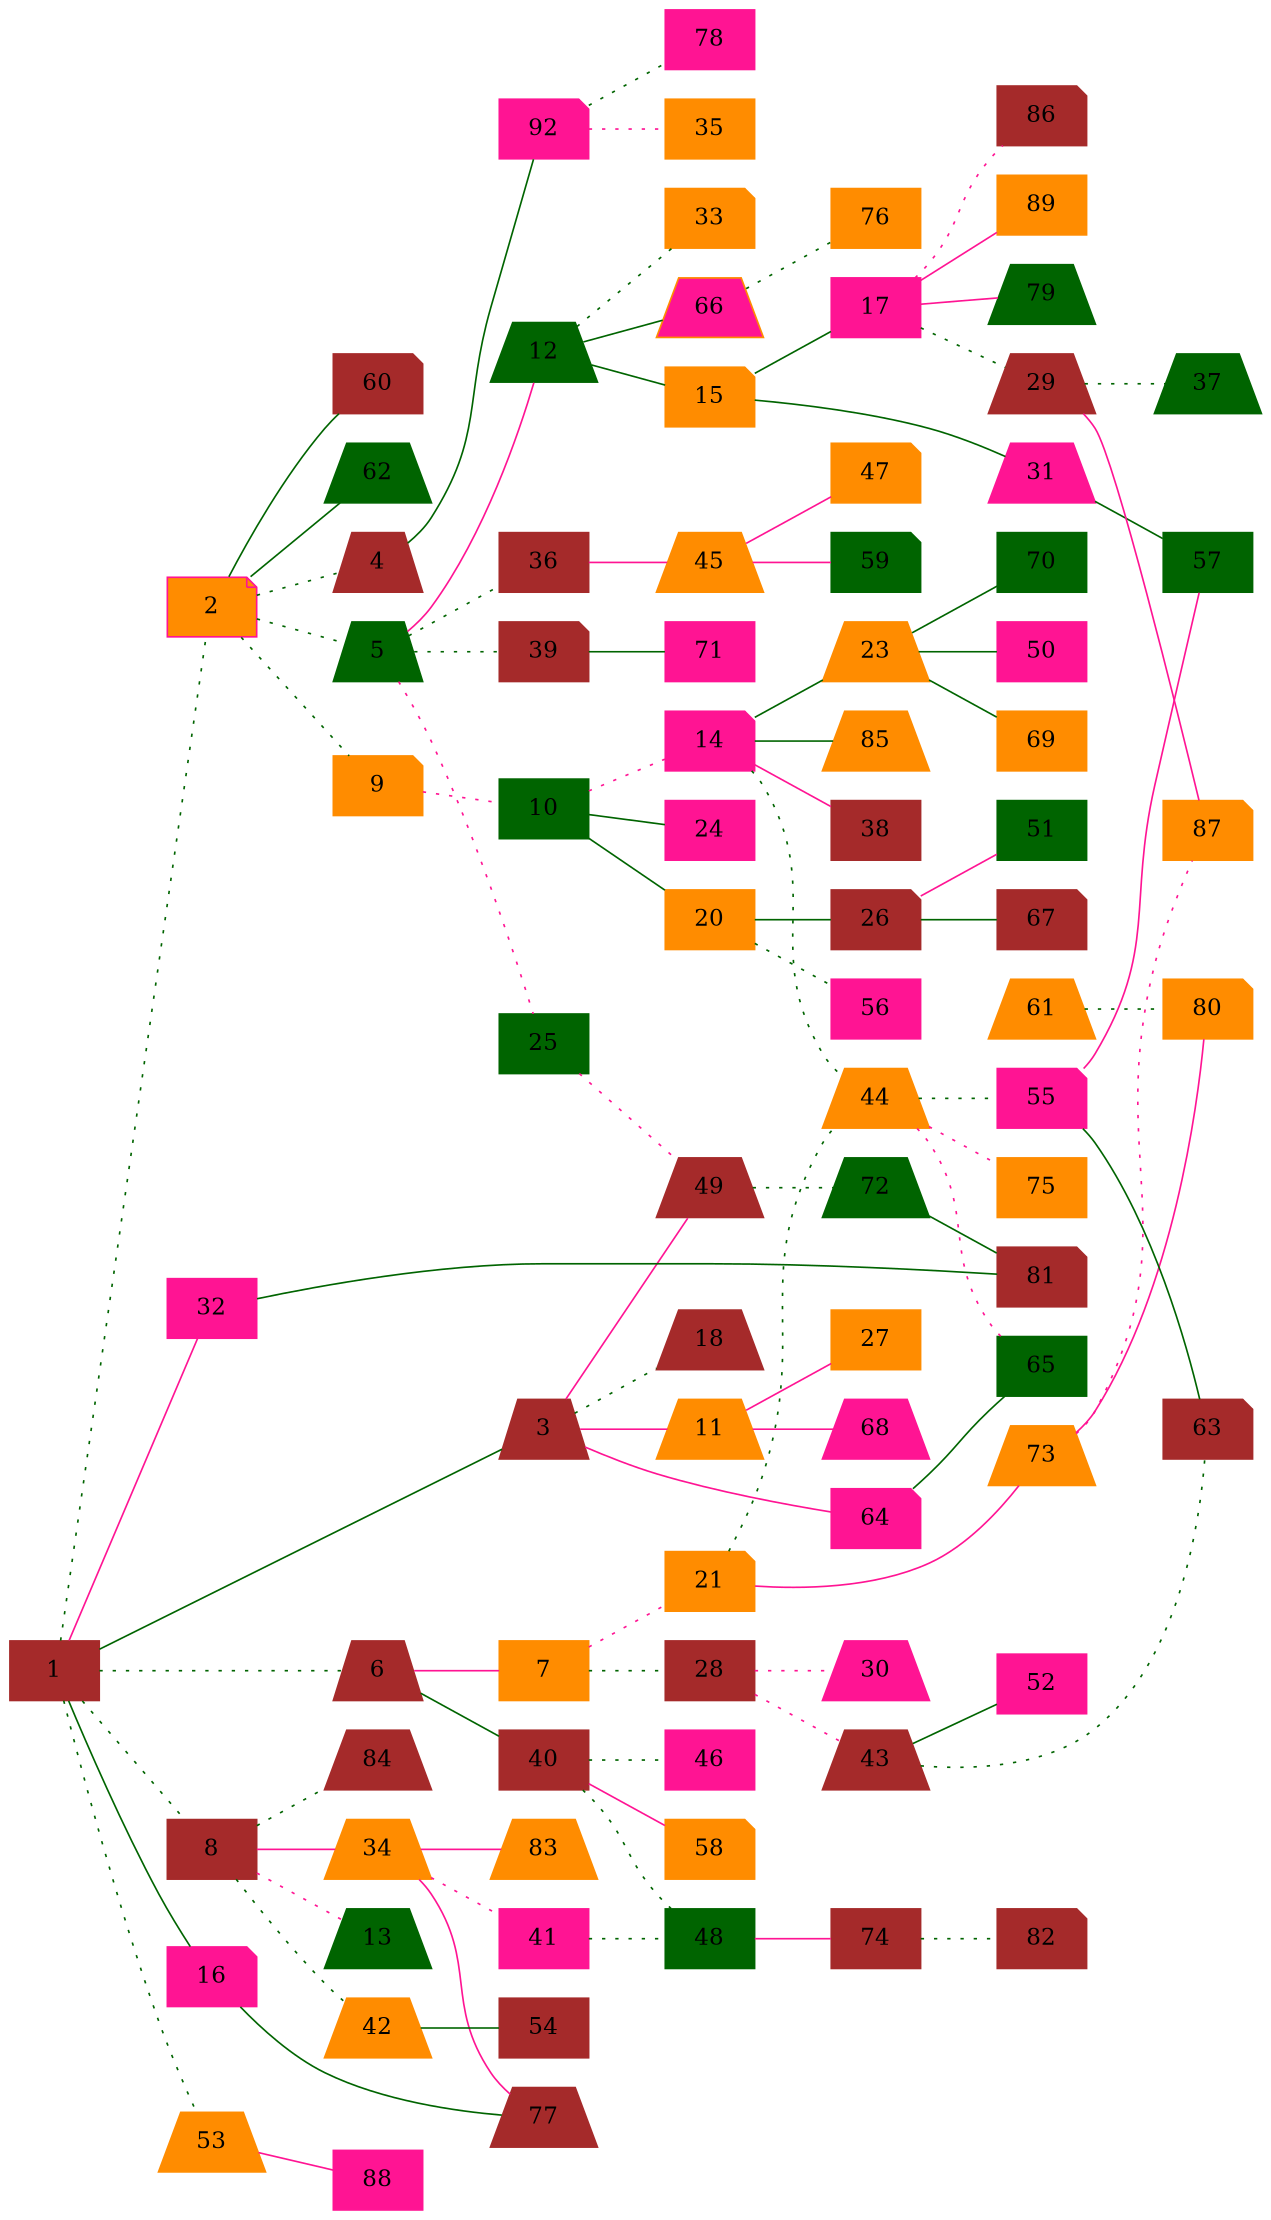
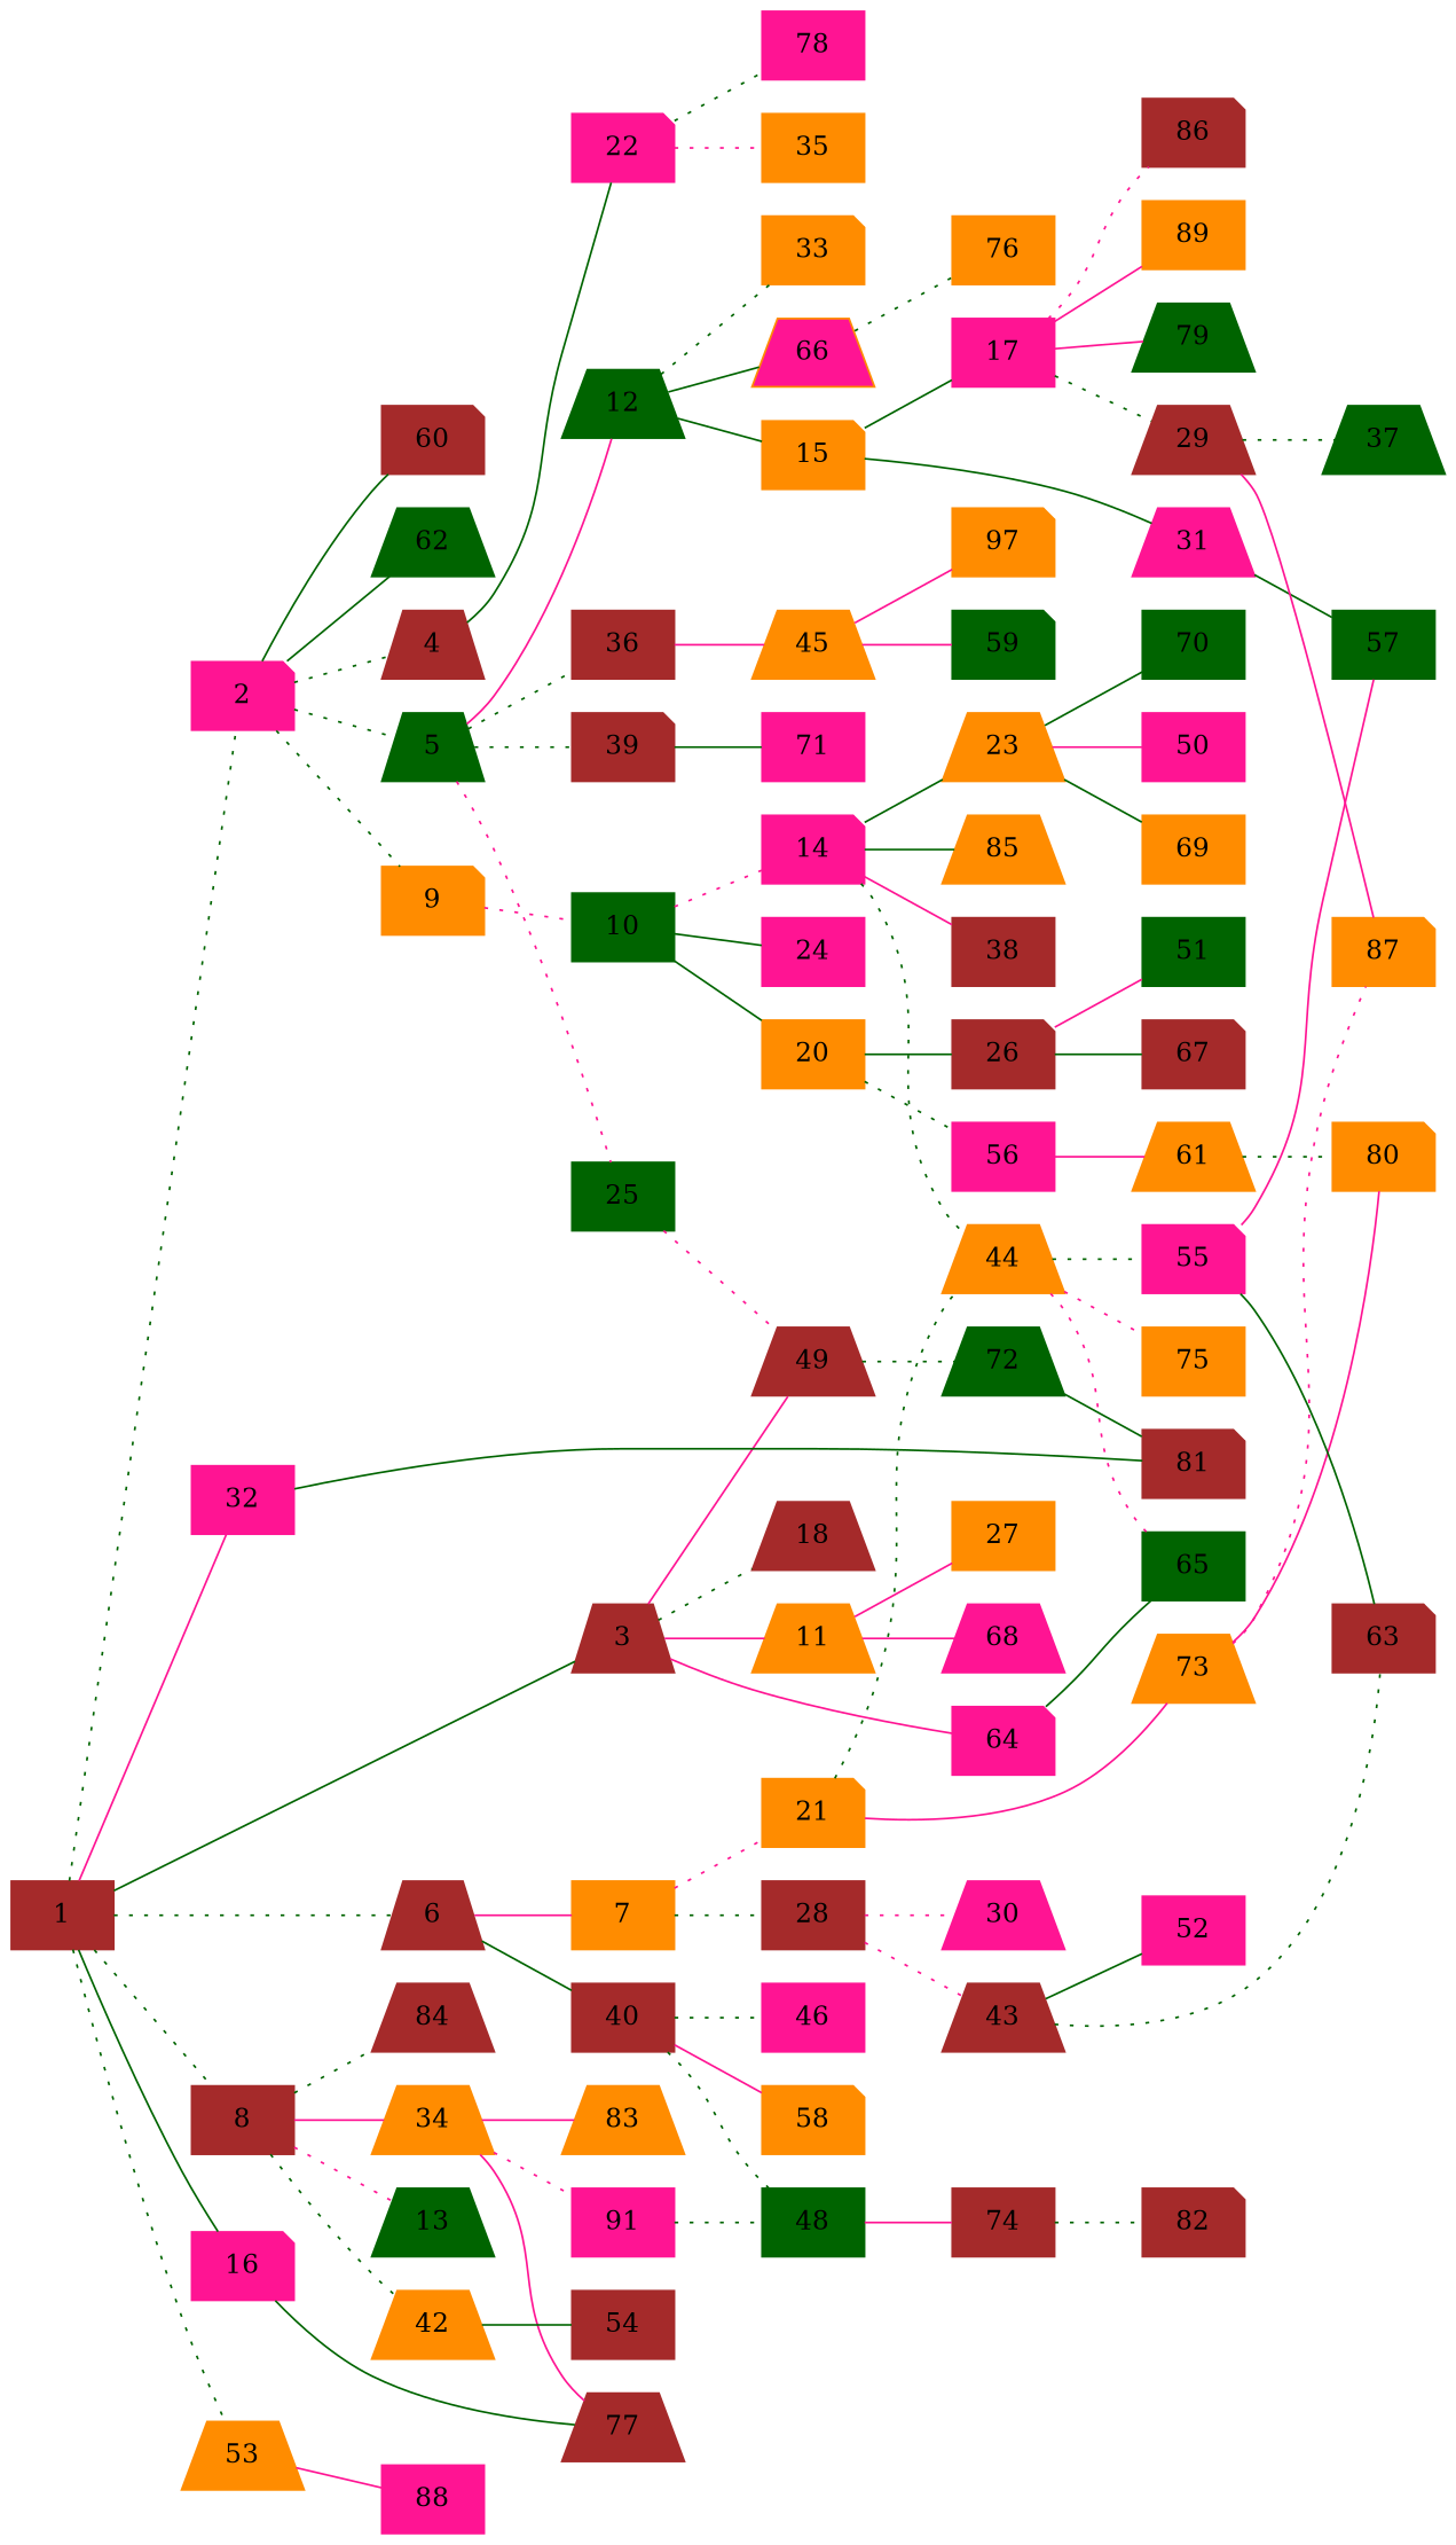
  graph {
    rankdir=LR
    node [color=darkorange shape=box style=filled]
    edge [color=darkgreen style=solid]
    1 [color=brown]
-   2 [color=deeppink shape=note fillcolor=darkorange]
+   2 [color=deeppink shape=note]
    3 [color=brown shape=trapezium]
    6 [color=brown shape=trapezium]
    8 [color=brown]
    16 [color=deeppink shape=note]
    32 [color=deeppink]
    53 [shape=trapezium]
    4 [color=brown shape=trapezium]
    5 [color=darkgreen shape=trapezium]
    9 [shape=note]
    60 [color=brown shape=note]
    62 [color=darkgreen shape=trapezium]
    11 [shape=trapezium]
    18 [color=brown shape=trapezium]
    49 [color=brown shape=trapezium]
    64 [color=deeppink shape=note]
    7
    40 [color=brown]
    13 [color=darkgreen shape=trapezium]
    34 [shape=trapezium]
    42 [shape=trapezium]
    84 [color=brown shape=trapezium]
    77 [color=brown shape=trapezium]
    81 [color=brown shape=note]
    88 [color=deeppink]
-   22 [color=deeppink shape=note label=92]
+   22 [color=deeppink shape=note]
    12 [color=darkgreen shape=trapezium]
    25 [color=darkgreen]
    36 [color=brown]
    39 [color=brown shape=note]
    10 [color=darkgreen]
    27
    68 [color=deeppink shape=trapezium]
    72 [color=darkgreen shape=trapezium]
    65 [color=darkgreen]
    35
    78 [color=deeppink]
    15 [shape=note]
    33 [shape=note]
    66 [fillcolor=deeppink shape=trapezium]
    45 [shape=trapezium]
    71 [color=deeppink]
    21 [shape=note]
    28 [color=brown]
    46 [color=deeppink]
    48 [color=darkgreen]
    58 [shape=note]
    44 [shape=trapezium]
    73 [shape=trapezium]
    30 [color=deeppink shape=trapezium]
    43 [color=brown shape=trapezium]
-   41 [color=deeppink]
+   41 [color=deeppink label=91]
    83 [shape=trapezium]
    54 [color=brown]
    14 [color=deeppink shape=note]
    20
    24 [color=deeppink]
    23 [shape=trapezium]
    38 [color=brown]
    85 [shape=trapezium]
    26 [color=brown shape=note]
    56 [color=deeppink]
    17 [color=deeppink]
    31 [color=deeppink shape=trapezium]
    76
    50 [color=deeppink]
    69
    70 [color=darkgreen]
    55 [color=deeppink shape=note]
    75
    n72 [label=89]
    29 [color=brown shape=trapezium]
    79 [color=darkgreen shape=trapezium]
    86 [color=brown shape=note]
    57 [color=darkgreen]
    87 [shape=note]
    80 [shape=note]
    37 [color=darkgreen shape=trapezium]
    51 [color=darkgreen]
    67 [color=brown shape=note]
    61 [shape=trapezium]
    52 [color=deeppink]
    63 [color=brown shape=note]
-   47 [shape=note]
+   47 [shape=note label=97]
    59 [color=darkgreen shape=note]
    74 [color=brown]
    82 [color=brown shape=note]
    1 -- 2 [style=dotted]
    1 -- 3
    1 -- 6 [style=dotted]
    1 -- 8 [style=dotted]
    1 -- 16
    1 -- 32 [color=deeppink]
    1 -- 53 [style=dotted]
    2 -- 4 [style=dotted]
    2 -- 5 [style=dotted]
    2 -- 9 [style=dotted]
    2 -- 60
    2 -- 62
    3 -- 11 [color=deeppink]
    3 -- 18 [style=dotted]
    3 -- 49 [color=deeppink]
    3 -- 64 [color=deeppink]
    6 -- 7 [color=deeppink]
    6 -- 40
    8 -- 13 [color=deeppink style=dotted]
    8 -- 34 [color=deeppink]
    8 -- 42 [style=dotted]
    8 -- 84 [style=dotted]
    16 -- 77
    32 -- 81
    53 -- 88 [color=deeppink]
    4 -- 22
    5 -- 12 [color=deeppink]
    5 -- 25 [color=deeppink style=dotted]
    5 -- 36 [style=dotted]
    5 -- 39 [style=dotted]
    9 -- 10 [color=deeppink style=dotted]
    11 -- 27 [color=deeppink]
    11 -- 68 [color=deeppink]
    49 -- 72 [style=dotted]
    64 -- 65
    7 -- 21 [color=deeppink style=dotted]
    7 -- 28 [style=dotted]
    40 -- 46 [style=dotted]
    40 -- 48 [style=dotted]
    40 -- 58 [color=deeppink]
    34 -- 77 [color=deeppink]
    34 -- 41 [color=deeppink style=dotted]
    34 -- 83 [color=deeppink]
    42 -- 54
    22 -- 35 [color=deeppink style=dotted]
    22 -- 78 [style=dotted]
    12 -- 15
    12 -- 33 [style=dotted]
    12 -- 66
    25 -- 49 [color=deeppink style=dotted]
    36 -- 45 [color=deeppink]
    39 -- 71
    10 -- 14 [color=deeppink style=dotted]
    10 -- 20
    10 -- 24
    72 -- 81
    15 -- 17
    15 -- 31
    66 -- 76 [style=dotted]
    45 -- 47 [color=deeppink]
    45 -- 59 [color=deeppink]
    21 -- 44 [style=dotted]
    21 -- 73 [color=deeppink]
    28 -- 30 [color=deeppink style=dotted]
    28 -- 43 [color=deeppink style=dotted]
    48 -- 74 [color=deeppink]
    44 -- 65 [color=deeppink style=dotted]
    44 -- 55 [style=dotted]
    44 -- 75 [color=deeppink style=dotted]
    73 -- 87 [color=deeppink style=dotted]
    73 -- 80 [color=deeppink]
    43 -- 52
    43 -- 63 [style=dotted]
    41 -- 48 [style=dotted]
    14 -- 44 [style=dotted]
    14 -- 23
    14 -- 38 [color=deeppink]
    14 -- 85
    20 -- 26
    20 -- 56 [style=dotted]
-   23 -- 50
+   23 -- 50 [color=deeppink]
    23 -- 69
    23 -- 70
    26 -- 51 [color=deeppink]
    26 -- 67
+   56 -- 61 [color=deeppink]
    17 -- n72 [color=deeppink]
    17 -- 29 [style=dotted]
    17 -- 79 [color=deeppink]
    17 -- 86 [color=deeppink style=dotted]
    31 -- 57
    55 -- 57 [color=deeppink]
    55 -- 63
    29 -- 87 [color=deeppink]
    29 -- 37 [style=dotted]
    61 -- 80 [style=dotted]
    74 -- 82 [style=dotted]
  }
